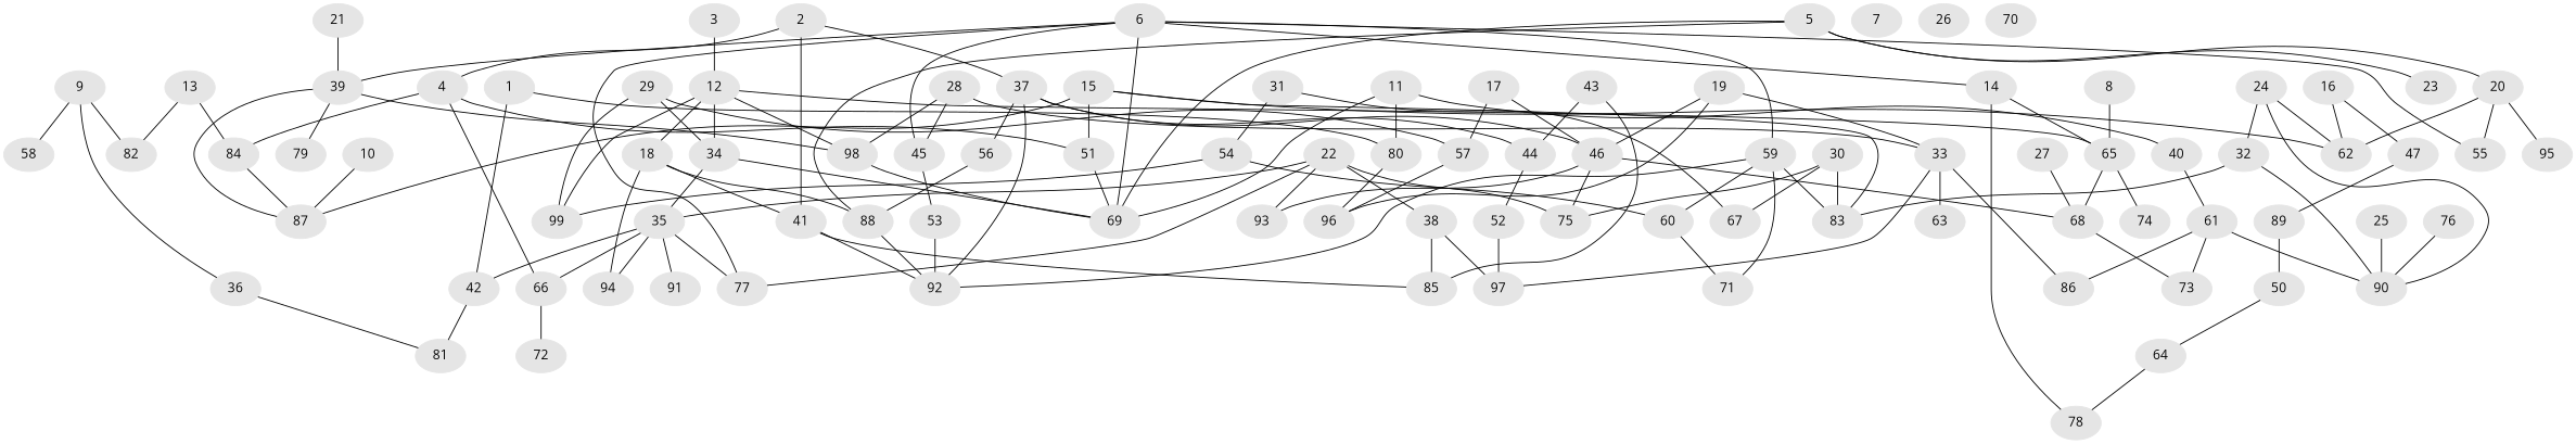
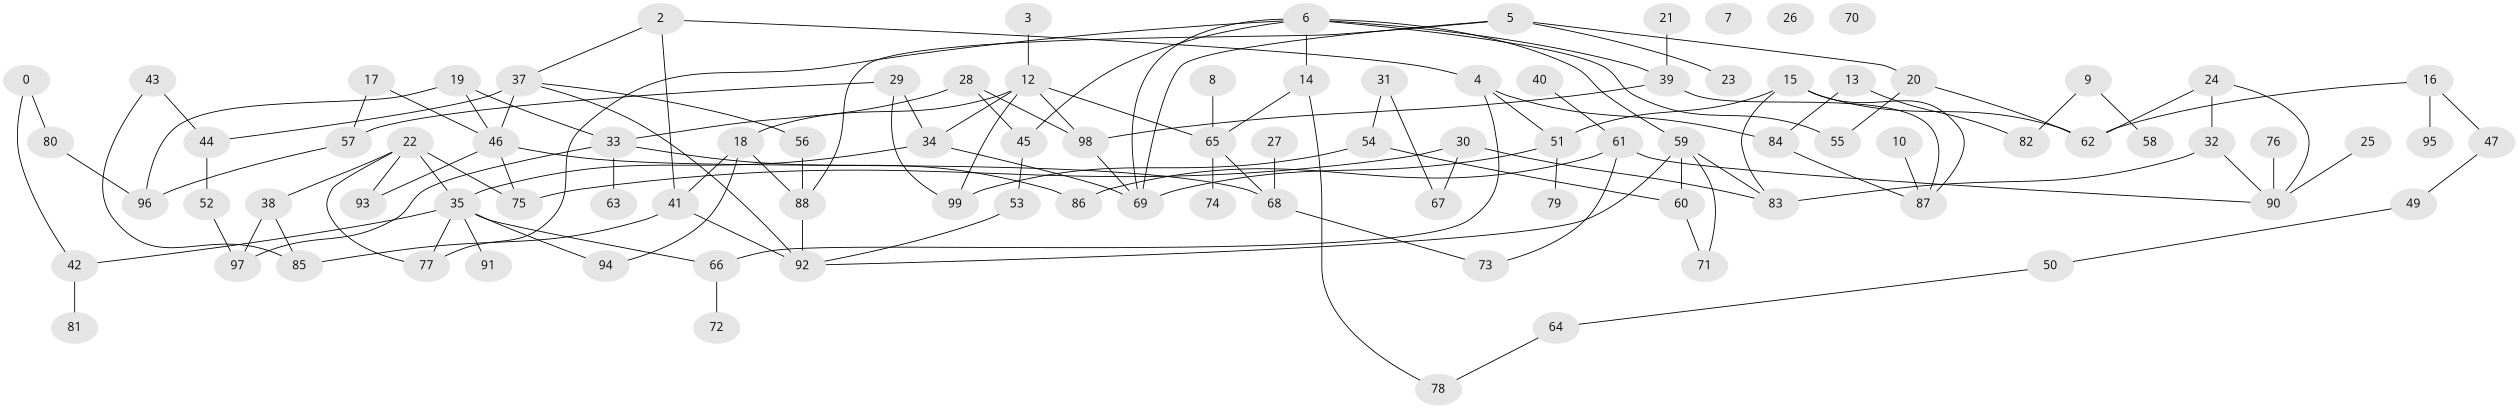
  graph {
    fontname="Open Sans"
    node [color=gray90 fontname="Open Sans" style=filled]
    edge [fontname="Open Sans"]
-   1
+   1 [label=0]
    42
    80
    81
    96
    2
    4
    37
    41
    51
    66
    84
    46
    44
    56
    92
    85
    3
    12
    65
    18
    34
    n23 [label=98]
    n24 [label=99]
    69
    72
    87
    5
    20
    23
    88
    55
    62
    6
    14
    39
    45
    59
    77
    78
    79
    53
    83
    60
    71
    7
    8
    68
    74
    9
-   36
    58
    82
    10
-   11
    40
    61
    94
    35
    13
    15
    16
    47
    95
-   49 [label=89]
+   49
    17
    57
    75
    93
    19
    33
    63
    86
    97
    21
    22
    38
    91
    24
    32
    90
    25
    26
    27
    73
    28
    29
    30
    67
    31
    54
    52
    43
    50
    64
    70
    76
    1 -- 42
    1 -- 80
    42 -- 81
    80 -- 96
    2 -- 4
    2 -- 37
    2 -- 41
    4 -- 51
    4 -- 66
    4 -- 84
    37 -- 46
    37 -- 44
    37 -- 56
    37 -- 92
    41 -- 92
    41 -- 85
    51 -- 69
    66 -- 72
    84 -- 87
    46 -- 68
    46 -- 75
    46 -- 93
    44 -- 52
    56 -- 88
    3 -- 12
    12 -- 65
    12 -- 18
    12 -- 34
    12 -- n23
    12 -- n24
    65 -- 68
    65 -- 74
    18 -- 41
    18 -- 88
    18 -- 94
    34 -- 69
    34 -- 35
    n23 -- 69
    5 -- 69
    5 -- 20
    5 -- 23
    5 -- 88
    20 -- 55
    20 -- 62
    88 -- 92
    6 -- 69
    6 -- 55
    6 -- 14
    6 -- 39
    6 -- 45
    6 -- 59
    6 -- 77
    14 -- 65
    14 -- 78
    39 -- n23
    39 -- 87
-   39 -- 79
+   51 -- 79
    45 -- 53
    59 -- 92
    59 -- 83
    59 -- 60
    59 -- 71
    53 -- 92
    60 -- 71
    8 -- 65
    68 -- 73
-   9 -- 36
    9 -- 58
    9 -- 82
-   36 -- 81
    10 -- 87
-   11 -- 80
-   11 -- 69
-   11 -- 40
    40 -- 61
    61 -- 86
    61 -- 90
    61 -- 73
    35 -- 42
    35 -- 66
    35 -- 77
    35 -- 94
    35 -- 91
    13 -- 84
    13 -- 82
    15 -- 51
    15 -- 87
    15 -- 62
    15 -- 83
    16 -- 62
    16 -- 47
-   20 -- 95
+   16 -- 95
    47 -- 49
    49 -- 50
    17 -- 46
    17 -- 57
    57 -- 96
    19 -- 96
    19 -- 46
    19 -- 33
    33 -- 63
    33 -- 86
    33 -- 97
    21 -- 39
    22 -- 77
    22 -- 35
    22 -- 75
    22 -- 93
    22 -- 38
    38 -- 85
    38 -- 97
    24 -- 62
    24 -- 32
    24 -- 90
    32 -- 83
    32 -- 90
    25 -- 90
    27 -- 68
    28 -- n23
    28 -- 45
    28 -- 33
    29 -- 34
    29 -- n24
    29 -- 57
    30 -- 83
    30 -- 75
    30 -- 67
    31 -- 67
    31 -- 54
    54 -- n24
    54 -- 60
    52 -- 97
    43 -- 44
    43 -- 85
    50 -- 64
    64 -- 78
    76 -- 90
  }
